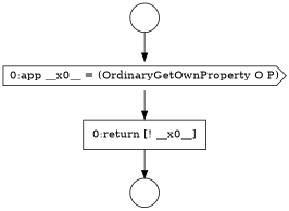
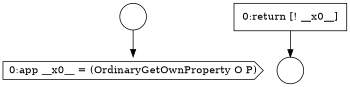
  digraph {
    node [color=black fillcolor=white shape=circle style=filled]
    edge [color=black]
    n1 [label=" "]
    n2 [label=<<font color="black">0:app __x0__ = (OrdinaryGetOwnProperty O P)</font>> shape=cds]
    n3 [label=<<font color="black">     <table border="0" cellborder="1" cellspacing="0" cellpadding="10">       <tr><td align="left">0:return [! __x0__]</td></tr>     </table>   </font>> margin=0 shape=none]
    n4 [label=" "]
    n1 -> n2
-   n2 -> n3
    n3 -> n4
  }
